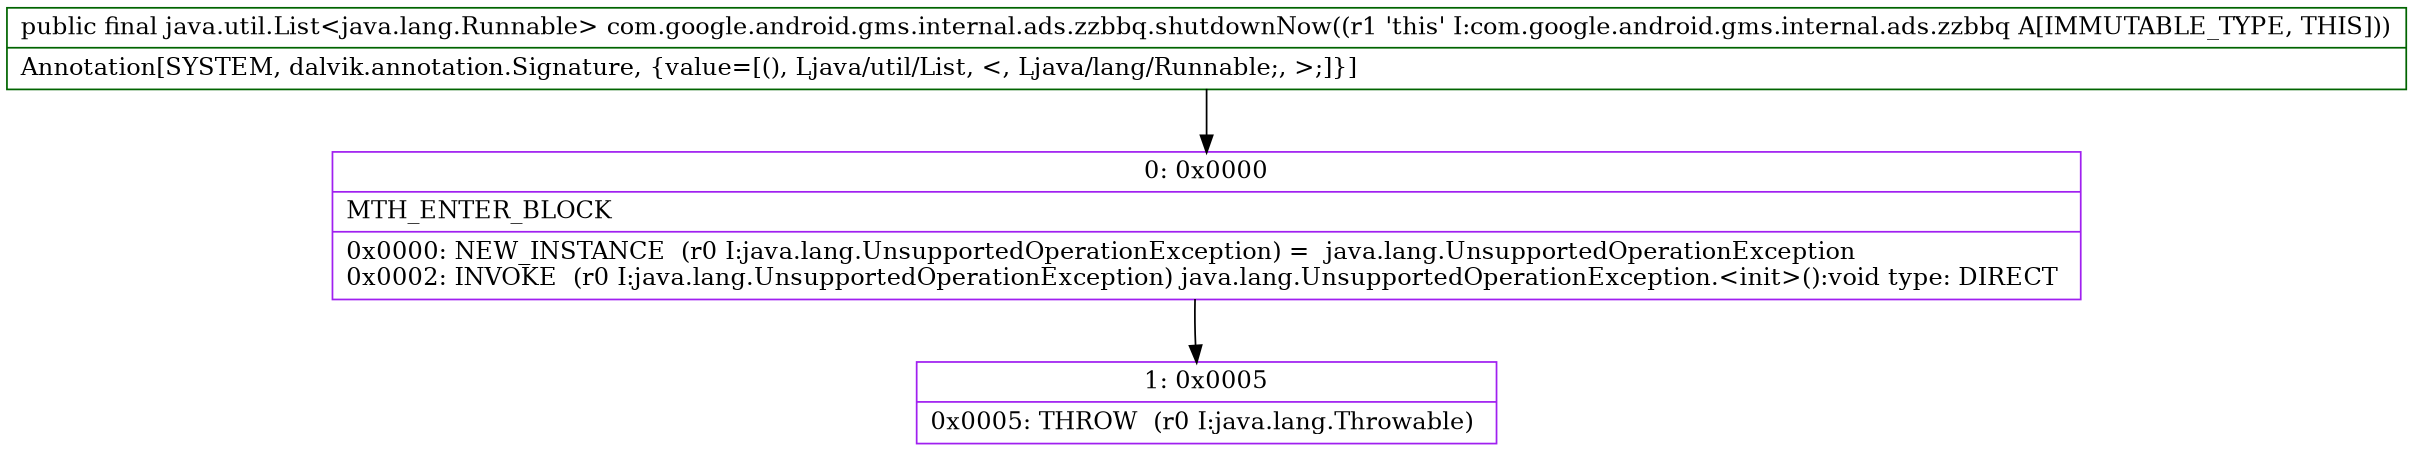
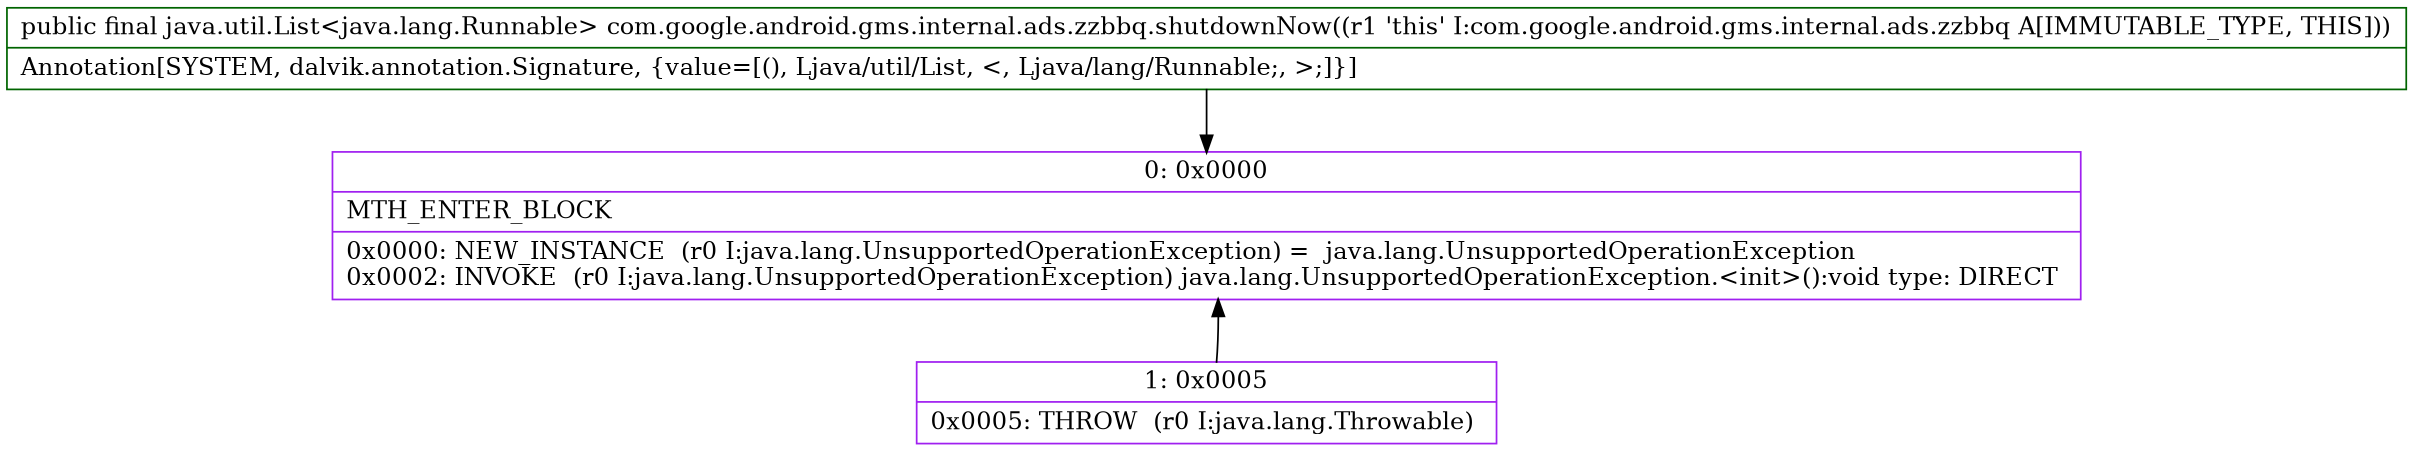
  digraph {
    node [shape=record color=purple]
    n1 [label="{0\:\ 0x0000|MTH_ENTER_BLOCK\l|0x0000: NEW_INSTANCE  (r0 I:java.lang.UnsupportedOperationException) =  java.lang.UnsupportedOperationException \l0x0002: INVOKE  (r0 I:java.lang.UnsupportedOperationException) java.lang.UnsupportedOperationException.\<init\>():void type: DIRECT \l}"]
    n2 [label="{1\:\ 0x0005|0x0005: THROW  (r0 I:java.lang.Throwable) \l}"]
    n3 [label="{public final java.util.List\<java.lang.Runnable\> com.google.android.gms.internal.ads.zzbbq.shutdownNow((r1 'this' I:com.google.android.gms.internal.ads.zzbbq A[IMMUTABLE_TYPE, THIS]))  | Annotation[SYSTEM, dalvik.annotation.Signature, \{value=[(), Ljava\/util\/List, \<, Ljava\/lang\/Runnable;, \>;]\}]\l}" color=darkgreen]
-   n1 -> n2
+   n2 -> n1
    n3 -> n1
  }
